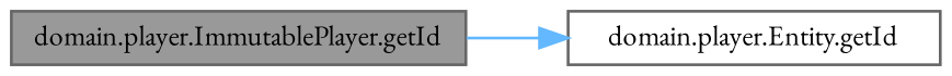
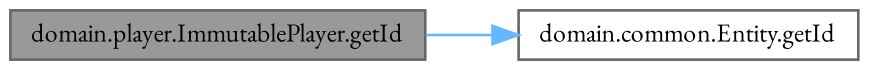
  digraph {
    rankdir=LR
    fontname="EB Garamond"
    node [fontname="EB Garamond" fontsize=10 shape=box style=filled]
    n1 [color=gray40 fillcolor=grey60 fontcolor=black height=0.2 label="domain.player.ImmutablePlayer.getId" width=0.4]
-   n2 [color=grey40 fillcolor=white height=0.2 label="domain.player.Entity.getId" width=0.4]
+   n2 [color=grey40 fillcolor=white height=0.2 label="domain.common.Entity.getId" width=0.4]
    n1 -> n2 [color=steelblue1 fontname="EB Garamond" fontsize=10 labelfontname=Helvetica labelfontsize=10 style=solid]
  }
